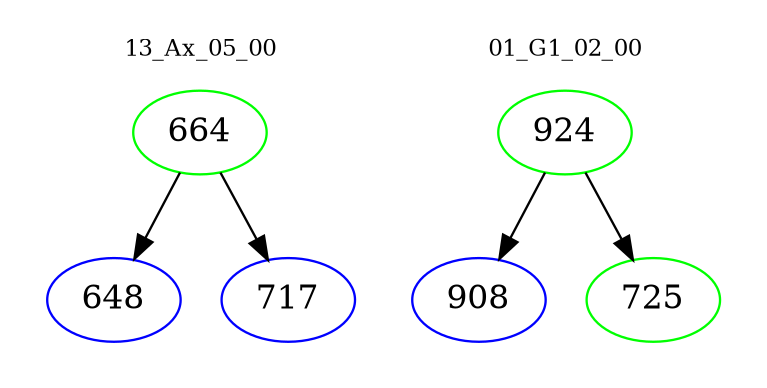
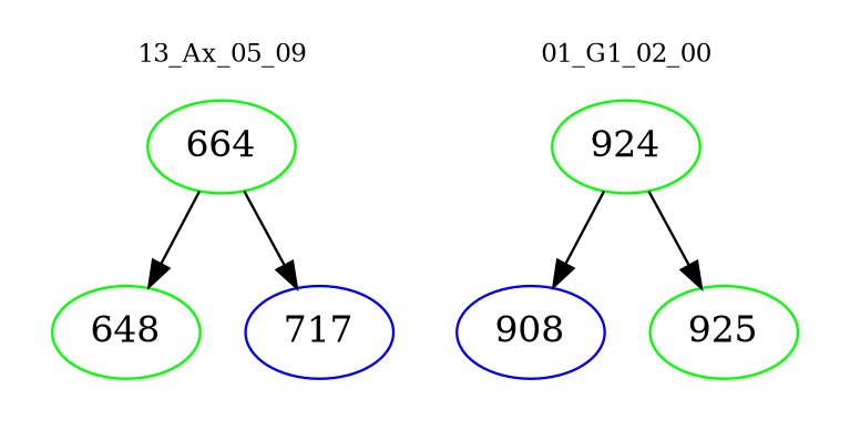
  digraph {
    node [color=green]
    edge [color=black]
    n1 [label=664]
-   n2 [color=blue label=648]
+   n2 [label=648]
    n3 [color=blue label=717]
    n4 [label=924]
    n5 [color=blue label=908]
-   n6 [label=725]
+   n6 [label=925]
    subgraph cluster_1 {
      color=white
      fontsize=10
-     label="13_Ax_05_00"
+     label="13_Ax_05_09"
      n1
      n2
      n3
    }
    subgraph cluster_2 {
      color=white
      fontsize=10
      label="01_G1_02_00"
      n4
      n5
      n6
    }
    n1 -> n2
    n1 -> n3
    n4 -> n5
    n4 -> n6
  }
